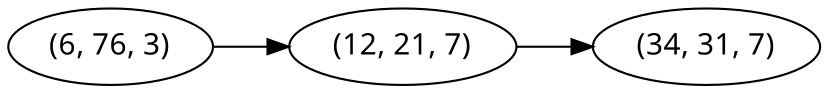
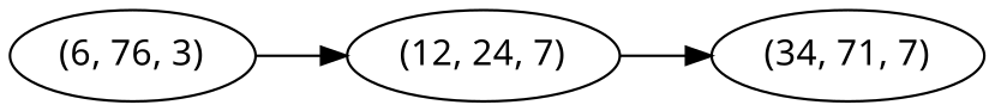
  digraph {
    fontname="Noto Sans"
    rankdir=LR
    node [fontname="Noto Sans"]
    edge [fontname="Noto Sans"]
    "(6, 76, 3)"
-   "(12, 21, 7)"
-   "(34, 71, 7)" [label="(34, 31, 7)"]
+   "(12, 21, 7)" [label="(12, 24, 7)"]
+   "(34, 71, 7)"
    "(6, 76, 3)" -> "(12, 21, 7)"
    "(12, 21, 7)" -> "(34, 71, 7)"
  }
